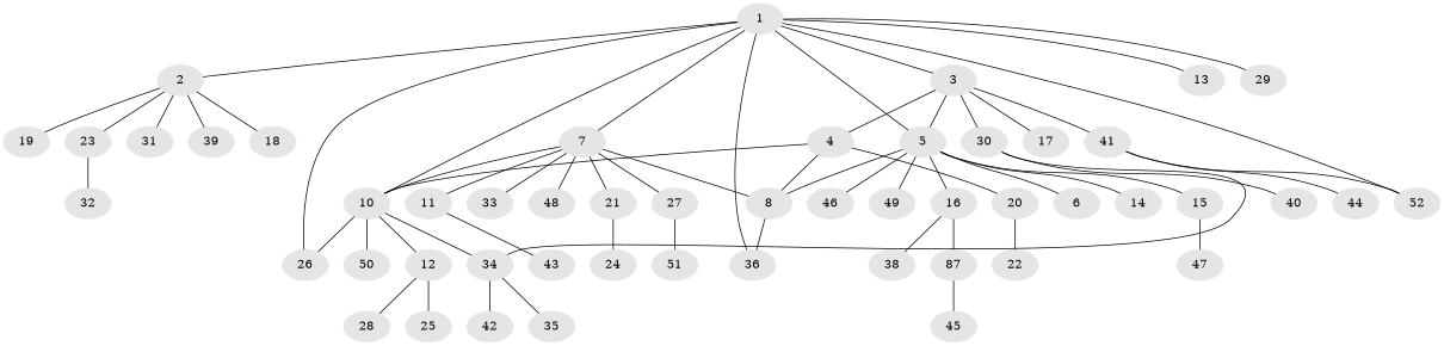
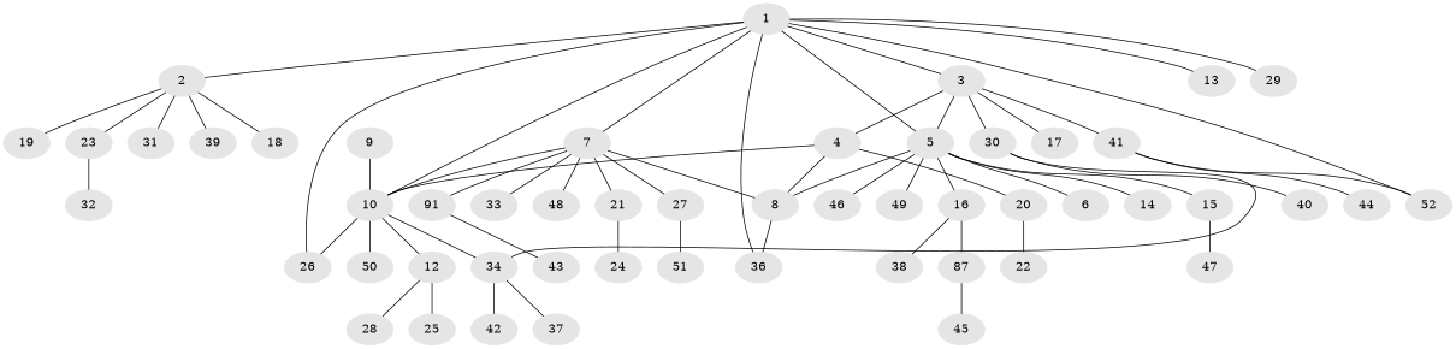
  graph {
    node [color=gray90 style=filled]
    1
    2
    3
    5
    7
    10
    13
    26
    29
    36
    52
    18
    19
    23
    31
    39
    4
    17
    30
    41
    8
    6
    14
    15
    16
    46
    49
-   11
+   11 [label=91]
    21
    27
    33
    48
    12
    34
    50
    32
    20
    40
    44
    22
    47
    n42 [label=87]
    38
+   9
    43
    24
    51
    25
    28
-   35
+   35 [label=37]
    42
    45
    1 -- 2
    1 -- 3
    1 -- 5
    1 -- 7
    1 -- 10
    1 -- 13
    1 -- 26
    1 -- 29
    1 -- 36
    1 -- 52
    2 -- 18
    2 -- 19
    2 -- 23
    2 -- 31
    2 -- 39
    3 -- 5
    3 -- 4
    3 -- 17
    3 -- 30
    3 -- 41
    5 -- 8
    5 -- 6
    5 -- 14
    5 -- 15
    5 -- 16
    5 -- 46
    5 -- 49
    7 -- 10
    7 -- 8
    7 -- 11
    7 -- 21
    7 -- 27
    7 -- 33
    7 -- 48
    10 -- 26
    10 -- 12
    10 -- 34
    10 -- 50
    23 -- 32
    4 -- 10
    4 -- 8
    4 -- 20
    30 -- 34
    30 -- 40
    41 -- 52
    41 -- 44
    8 -- 36
    15 -- 47
    16 -- n42
    16 -- 38
    11 -- 43
    21 -- 24
    27 -- 51
    12 -- 25
    12 -- 28
    34 -- 35
    34 -- 42
    20 -- 22
    n42 -- 45
+   9 -- 10
  }
